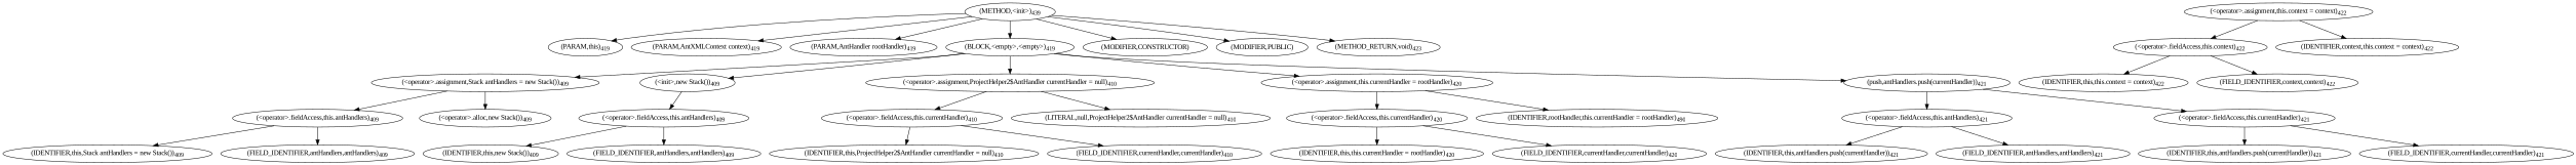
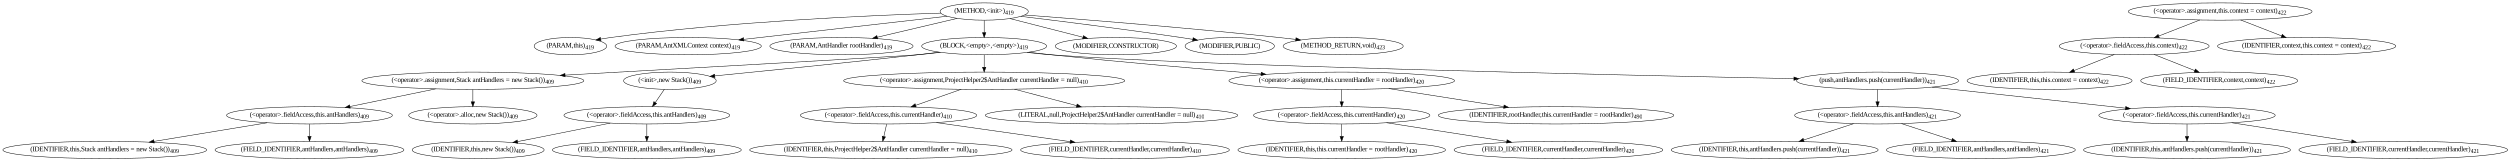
  digraph {
    fontname="Liberation Serif"
    node [fontname="Liberation Serif"]
    edge [fontname="Liberation Serif"]
-   n1 [label=<(METHOD,&lt;init&gt;)<SUB>439</SUB>>]
+   n1 [label=<(METHOD,&lt;init&gt;)<SUB>419</SUB>>]
    n2 [label=<(PARAM,this)<SUB>419</SUB>>]
    n3 [label=<(PARAM,AntXMLContext context)<SUB>419</SUB>>]
    n4 [label=<(PARAM,AntHandler rootHandler)<SUB>419</SUB>>]
    n5 [label=<(BLOCK,&lt;empty&gt;,&lt;empty&gt;)<SUB>419</SUB>>]
    n6 [label=<(MODIFIER,CONSTRUCTOR)>]
    n7 [label=<(MODIFIER,PUBLIC)>]
    n8 [label=<(METHOD_RETURN,void)<SUB>423</SUB>>]
    n9 [label=<(&lt;operator&gt;.assignment,Stack antHandlers = new Stack())<SUB>409</SUB>>]
    n10 [label=<(&lt;init&gt;,new Stack())<SUB>409</SUB>>]
    n11 [label=<(&lt;operator&gt;.assignment,ProjectHelper2$AntHandler currentHandler = null)<SUB>410</SUB>>]
    n12 [label=<(&lt;operator&gt;.assignment,this.currentHandler = rootHandler)<SUB>420</SUB>>]
    n13 [label=<(push,antHandlers.push(currentHandler))<SUB>421</SUB>>]
    n14 [label=<(&lt;operator&gt;.fieldAccess,this.antHandlers)<SUB>409</SUB>>]
    n15 [label=<(&lt;operator&gt;.alloc,new Stack())<SUB>409</SUB>>]
    n16 [label=<(&lt;operator&gt;.fieldAccess,this.antHandlers)<SUB>409</SUB>>]
    n17 [label=<(&lt;operator&gt;.fieldAccess,this.currentHandler)<SUB>410</SUB>>]
    n18 [label=<(LITERAL,null,ProjectHelper2$AntHandler currentHandler = null)<SUB>410</SUB>>]
    n19 [label=<(&lt;operator&gt;.fieldAccess,this.currentHandler)<SUB>420</SUB>>]
    n20 [label=<(IDENTIFIER,rootHandler,this.currentHandler = rootHandler)<SUB>490</SUB>>]
    n21 [label=<(&lt;operator&gt;.fieldAccess,this.antHandlers)<SUB>421</SUB>>]
    n22 [label=<(&lt;operator&gt;.fieldAccess,this.currentHandler)<SUB>421</SUB>>]
    n23 [label=<(&lt;operator&gt;.assignment,this.context = context)<SUB>422</SUB>>]
    n24 [label=<(&lt;operator&gt;.fieldAccess,this.context)<SUB>422</SUB>>]
    n25 [label=<(IDENTIFIER,context,this.context = context)<SUB>422</SUB>>]
    n26 [label=<(IDENTIFIER,this,Stack antHandlers = new Stack())<SUB>409</SUB>>]
    n27 [label=<(FIELD_IDENTIFIER,antHandlers,antHandlers)<SUB>409</SUB>>]
    n28 [label=<(IDENTIFIER,this,new Stack())<SUB>409</SUB>>]
    n29 [label=<(FIELD_IDENTIFIER,antHandlers,antHandlers)<SUB>409</SUB>>]
    n30 [label=<(IDENTIFIER,this,ProjectHelper2$AntHandler currentHandler = null)<SUB>410</SUB>>]
    n31 [label=<(FIELD_IDENTIFIER,currentHandler,currentHandler)<SUB>410</SUB>>]
    n32 [label=<(IDENTIFIER,this,this.currentHandler = rootHandler)<SUB>420</SUB>>]
    n33 [label=<(FIELD_IDENTIFIER,currentHandler,currentHandler)<SUB>420</SUB>>]
    n34 [label=<(IDENTIFIER,this,antHandlers.push(currentHandler))<SUB>421</SUB>>]
    n35 [label=<(FIELD_IDENTIFIER,antHandlers,antHandlers)<SUB>421</SUB>>]
    n36 [label=<(IDENTIFIER,this,antHandlers.push(currentHandler))<SUB>421</SUB>>]
    n37 [label=<(FIELD_IDENTIFIER,currentHandler,currentHandler)<SUB>421</SUB>>]
    n38 [label=<(IDENTIFIER,this,this.context = context)<SUB>422</SUB>>]
    n39 [label=<(FIELD_IDENTIFIER,context,context)<SUB>422</SUB>>]
    n1 -> n2
    n1 -> n3
    n1 -> n4
    n1 -> n5
    n1 -> n6
    n1 -> n7
    n1 -> n8
    n5 -> n9
    n5 -> n10
    n5 -> n11
    n5 -> n12
    n5 -> n13
    n9 -> n14
    n9 -> n15
    n10 -> n16
    n11 -> n17
    n11 -> n18
    n12 -> n19
    n12 -> n20
    n13 -> n21
    n13 -> n22
    n14 -> n26
    n14 -> n27
    n16 -> n28
    n16 -> n29
    n17 -> n30
    n17 -> n31
    n19 -> n32
    n19 -> n33
    n21 -> n34
    n21 -> n35
    n22 -> n36
    n22 -> n37
    n23 -> n24
    n23 -> n25
    n24 -> n38
    n24 -> n39
  }
